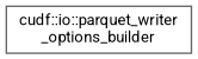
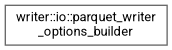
  digraph {
    rankdir=LR
    fontname=Roboto
-   n1 [color=grey40 fillcolor=white fontname=Roboto fontsize=10 height=0.2 label="cudf::io::parquet_writer\l_options_builder" shape=box style=filled width=0.4]
+   n1 [color=grey40 fillcolor=white fontname=Roboto fontsize=10 height=0.2 label="writer::io::parquet_writer\l_options_builder" shape=box style=filled width=0.4]
  }
